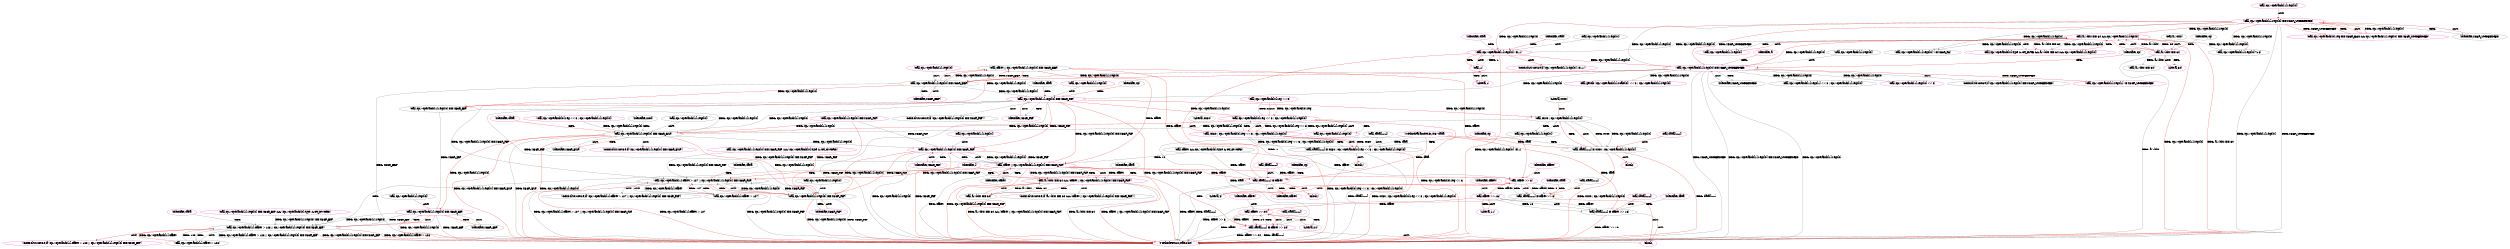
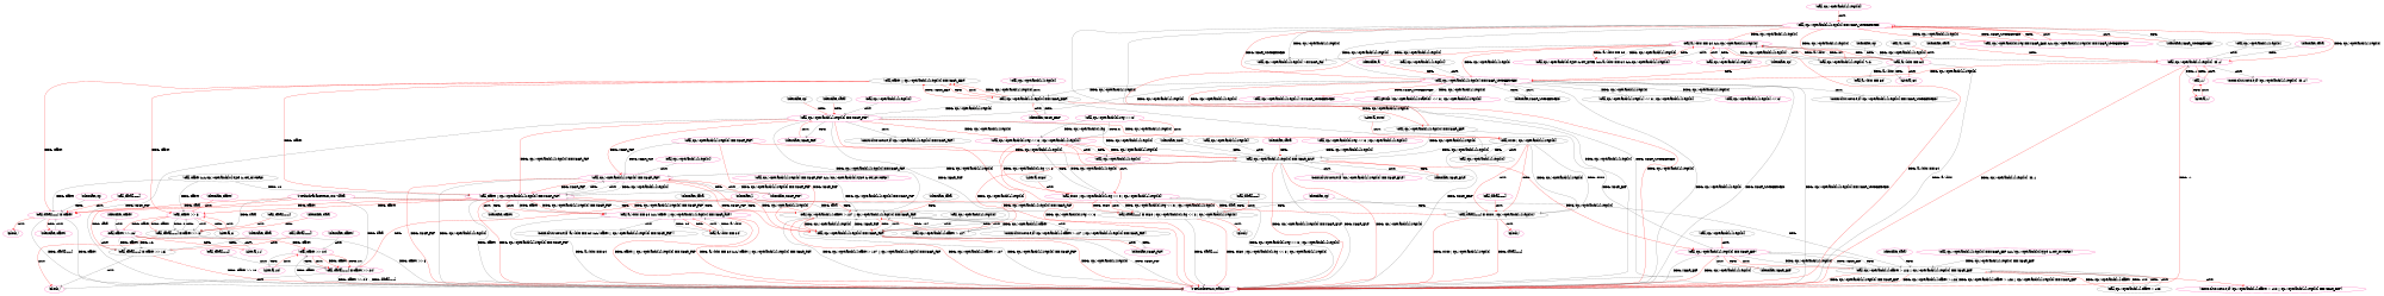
  digraph {
    node [color=deeppink]
    edge [arrowhead=tee color=gray40]
    n1 [label="(Call,op->operands[1].regs[0] == X86R_RIP)"]
    n2 [label="(Call,op->operands[0].reg << 3 | op->operands[1].regs[0])"]
    n3 [color=gray40 label="(Call,op->operands[1].regs[0] == X86R_ESP)"]
    n4 [label="(Call,op->operands[1].regs[0] == X86R_RIP)"]
    n5 [label="(Call,offset || op->operands[1].regs[0] == X86R_RIP)"]
    n6 [color=gray40 label="(Call,op->operands[1].offset > 127 || op->operands[1].regs[0] == X86R_RIP)"]
    n7 [color=gray40 label="(Call,op->operands[1].regs[0] == X86R_RIP)"]
    n8 [color=gray40 label="(Call,0x40 | op->operands[1].regs[0])"]
    n9 [color=gray40 label="(ControlStructure,if (op->operands[1].regs[0] == X86R_RIP))"]
    n10 [label="(MethodReturn,static int)"]
    n11 [label="(Identifier,X86R_RIP)"]
    n12 [label="(Call,0x80 | op->operands[0].reg << 3 | op->operands[1].regs[0])"]
    n13 [label="(Call,op->operands[1].regs[0])"]
    n14 [label="(Call,op->operands[1].regs[0] == X86R_EIP)"]
    n15 [color=gray40 label="(Identifier,X86R_ESP)"]
    n16 [label="(ControlStructure,if (op->operands[1].regs[0] == X86R_ESP))"]
    n17 [label="(Identifier,X86R_RIP)"]
    n18 [label="(Call,a->bits == 64 && (offset || op->operands[1].regs[0] == X86R_RIP))"]
    n19 [label="(Call,data[l++] = offset)"]
    n20 [label="(Call,offset >> 8)"]
    n21 [color=gray40 label="(Identifier,offset)"]
    n22 [color=gray40 label="(ControlStructure,if (op->operands[1].offset > 127 || op->operands[1].regs[0] == X86R_RIP))"]
    n23 [color=gray40 label="(Call,op->operands[1].offset > 127)"]
    n24 [label="(Identifier,X86R_RIP)"]
    n25 [color=gray40 label="(Call,data[l++] = 0x40 | op->operands[1].regs[0])"]
    n26 [color=gray40 label="(Call,op->operands[1].regs[0])"]
    n27 [label="(Call,op->operands[1].regs[0] == X86R_UNDEFINED)"]
    n28 [color=gray40 label="(Call,op->operands[1].regs[0] == X86R_EBP)"]
    n29 [color=gray40 label="(Identifier,X86R_UNDEFINED)"]
    n30 [color=gray40 label="(Call,op->operands[1].regs[1] << 3 | op->operands[1].regs[0])"]
    n31 [label="(Call,op->operands[1].regs[0] << 3)"]
    n32 [color=gray40 label="(ControlStructure,if (op->operands[1].regs[0] == X86R_UNDEFINED))"]
    n33 [label="(Call,op->operands[1].regs[1] != X86R_UNDEFINED)"]
    n34 [label="(Call,getsib (op->operands[1].scale[0]) << 3 | op->operands[1].regs[0])"]
    n35 [color=gray40 label="(Call,op->operands[1].regs[0] == X86R_EIP)"]
    n36 [color=gray40 label="(Call,offset || op->operands[1].regs[0] == X86R_EBP)"]
    n37 [label="(Identifier,X86R_EBP)"]
    n38 [label="(Call,a->bits == 64 && op->operands[1].regs[0])"]
    n39 [label="(Call,a->bits == 64)"]
    n40 [label="(Call,op->operands[1].regs[0] != -1)"]
    n41 [label="(Call,op->operands[1].regs[0])"]
    n42 [color=gray40 label="(Call,op->operands[1].regs[0] >= X86R_R8)"]
    n43 [color=gray40 label="(Call,op->operands[1].regs[0] % 6)"]
    n44 [label="(Call,op->operands[0].type & OT_BYTE && a->bits == 64 && op->operands[1].regs[0])"]
    n45 [color=gray40 label="(Call,a->bits == 64)"]
    n46 [label="(Literal,64)"]
    n47 [label="(Call,-1)"]
    n48 [label="(ControlStructure,if (op->operands[1].regs[0] != -1))"]
    n49 [label="(Call,op->operands[1].regs[0] == X86R_UNDEFINED)"]
    n50 [label="(Call,op->operands[0].reg == X86R_EAX && op->operands[1].regs[0] == X86R_UNDEFINED)"]
    n51 [color=gray40 label="(Identifier,X86R_UNDEFINED)"]
    n52 [label="(Literal,1)"]
    n53 [color=gray40 label="(Call,data[l++] = 0x80 | op->operands[0].reg << 3 | op->operands[1].regs[0])"]
    n54 [color=gray40 label="(Block,)"]
    n55 [color=gray40 label="(Call,op->operands[1].offset > 128 || op->operands[1].regs[0] == X86R_EIP)"]
    n56 [color=gray40 label="(Identifier,X86R_EIP)"]
    n57 [label="(ControlStructure,if (op->operands[1].offset > 128 || op->operands[1].regs[0] == X86R_EIP))"]
    n58 [color=gray40 label="(Call,op->operands[1].offset > 128)"]
    n59 [color=gray40 label="(Call,a->bits == 64)"]
    n60 [color=gray40 label="(ControlStructure,if (a->bits == 64 && (offset || op->operands[1].regs[0] == X86R_RIP)))"]
    n61 [label="(Block,)"]
    n62 [label="(Identifier,offset)"]
    n63 [color=gray40 label="(Call,data[l++] = offset >> 8)"]
    n64 [label="(Call,offset >> 16)"]
    n65 [color=gray40 label="(Literal,8)"]
    n66 [label="(Block,)"]
    n67 [color=gray40 label="(Call,data[l++] = offset >> 16)"]
    n68 [label="(Call,offset >> 24)"]
    n69 [label="(Literal,11)"]
    n70 [label="(Call,data[l++] = offset >> 24)"]
    n71 [label="(Literal,24)"]
    n72 [label="(Block,)"]
    n73 [label="(Call,data[l++])"]
    n74 [label="(Identifier,data)"]
    n75 [label="(Identifier,a)"]
    n76 [label="(Identifier,data)"]
    n77 [label="(Call,op->operands[0].reg << 3 | op->operands[1].regs[0])"]
    n78 [label="(Call,op->operands[1].regs[0] == X86R_RIP)"]
    n79 [label="(Call,data[l++])"]
    n80 [color=gray40 label="(Call,op->operands[1].regs[0])"]
    n81 [label="(Identifier,data)"]
    n82 [color=gray40 label="(Call,offset && op->operands[0].type & OT_QWORD)"]
    n83 [color=gray40 label="(Literal,0x80)"]
    n84 [label="(Call,op->operands[1].regs[0] == X86R_EIP && (op->operands[0].type & OT_DWORD))"]
    n85 [label="(Call,op->operands[1].regs[0])"]
    n86 [color=gray40 label="(Call,a->bits)"]
    n87 [color=gray40 label="(Identifier,op)"]
    n88 [color=gray40 label="(Call,data[l++])"]
    n89 [label="(Call,op->operands[1].regs[0])"]
    n90 [label="(Identifier,l)"]
    n91 [color=gray40 label="(Identifier,data)"]
    n92 [label="(Identifier,op)"]
    n93 [label="(Identifier,offset)"]
    n94 [color=gray40 label="(Identifier,data)"]
    n95 [label="(Identifier,offset)"]
    n96 [color=gray40 label="(Literal,0x40)"]
    n97 [color=gray40 label="(Identifier,data)"]
    n98 [label="(Identifier,offset)"]
    n99 [label="(Identifier,op)"]
    n100 [label="(Identifier,data)"]
    n101 [label="(Call,op->operands[1].regs[0])"]
    n102 [label="(Call,op->operands[1].regs[0])"]
    n103 [color=gray40 label="(Call,op->operands[1].regs[0])"]
    n104 [color=gray40 label="(Call,op->operands[1].regs[0])"]
    n105 [color=gray40 label="(Call,data[l++])"]
    n106 [color=gray40 label="(Identifier,mod)"]
    n107 [color=gray40 label="(Call,op->operands[1].regs[0])"]
    n108 [label="(MethodParameterIn,ut8 *data)"]
    n109 [label="(Call,data[l++])"]
    n110 [label="(Identifier,data)"]
    n111 [color=gray40 label="(Identifier,op)"]
    n112 [label="(Call,op->operands[1].regs[0] == X86R_RIP && (op->operands[0].type & OT_QWORD))"]
    n113 [color=gray40 label="(Identifier,data)"]
    n114 [label="(Call,op->operands[0].reg << 3)"]
    n115 [label="(Call,data[l++])"]
    n116 [color=gray40 label="(Identifier,op)"]
    n117 [color=gray40 label="(Call,op->operands[1].regs[0])"]
    n1 -> n2 [arrowhead=odot color=red label="DDG: op->operands[1].regs[0]"]
    n1 -> n3 [arrowhead=odot label="DDG: op->operands[1].regs[0]"]
    n1 -> n4 [color=red label="DDG: X86R_RIP"]
    n1 -> n5 [arrowhead=odot color=red label="DDG: op->operands[1].regs[0] == X86R_RIP"]
    n1 -> n6 [label="DDG: op->operands[1].regs[0] == X86R_RIP"]
    n1 -> n7 [arrowhead=odot label="DDG: X86R_RIP"]
    n1 -> n8 [color=red label="DDG: op->operands[1].regs[0]"]
    n1 -> n9 [arrowhead=odot label="AST: "]
    n1 -> n10 [label="DDG: X86R_RIP"]
    n1 -> n10 [arrowhead=odot color=red label="DDG: op->operands[1].regs[0] == X86R_RIP"]
    n1 -> n11 [label="CFG: "]
    n2 -> n3 [arrowhead=odot color=red label="DDG: op->operands[1].regs[0]"]
    n2 -> n10 [color=red label="DDG: op->operands[0].reg << 3"]
    n2 -> n12 [color=red label="AST: "]
    n2 -> n12 [arrowhead=odot color=red label="DDG: op->operands[0].reg << 3"]
    n2 -> n12 [label="DDG: op->operands[1].regs[0]"]
    n2 -> n13 [label="CFG: "]
    n3 -> n4 [arrowhead=odot label="DDG: op->operands[1].regs[0]"]
    n3 -> n7 [color=red label="DDG: op->operands[1].regs[0]"]
    n3 -> n10 [arrowhead=odot color=red label="DDG: op->operands[1].regs[0]"]
    n3 -> n10 [arrowhead=odot color=red label="DDG: op->operands[1].regs[0] == X86R_ESP"]
    n3 -> n10 [arrowhead=odot label="DDG: X86R_ESP"]
    n3 -> n14 [color=red label="DDG: op->operands[1].regs[0]"]
    n3 -> n15 [arrowhead=odot color=red label="CFG: "]
    n3 -> n16 [label="AST: "]
    n4 -> n5 [arrowhead=odot label="AST: "]
    n4 -> n5 [label="DDG: op->operands[1].regs[0]"]
    n4 -> n5 [arrowhead=odot color=red label="DDG: X86R_RIP"]
    n4 -> n7 [arrowhead=odot color=red label="DDG: op->operands[1].regs[0]"]
    n4 -> n7 [color=red label="DDG: X86R_RIP"]
    n4 -> n10 [arrowhead=odot color=red label="DDG: X86R_RIP"]
    n4 -> n10 [label="DDG: op->operands[1].regs[0]"]
    n4 -> n17 [label="CFG: "]
    n5 -> n4 [label="CFG: "]
    n5 -> n6 [color=red label="DDG: op->operands[1].regs[0] == X86R_RIP"]
    n5 -> n10 [arrowhead=odot label="DDG: offset"]
    n5 -> n10 [arrowhead=odot color=red label="DDG: op->operands[1].regs[0] == X86R_RIP"]
    n5 -> n18 [color=red label="AST: "]
    n5 -> n18 [label="DDG: offset"]
    n5 -> n18 [color=red label="DDG: op->operands[1].regs[0] == X86R_RIP"]
    n5 -> n19 [color=red label="DDG: offset"]
    n5 -> n20 [color=red label="DDG: offset"]
    n5 -> n21 [label="CFG: "]
    n6 -> n7 [color=red label="CFG: "]
    n6 -> n10 [arrowhead=odot label="DDG: op->operands[1].offset > 127 || op->operands[1].regs[0] == X86R_RIP"]
    n6 -> n10 [color=red label="DDG: op->operands[1].offset > 127"]
    n6 -> n10 [arrowhead=odot label="DDG: op->operands[1].regs[0] == X86R_RIP"]
    n6 -> n22 [label="AST: "]
    n6 -> n23 [label="CFG: "]
    n7 -> n6 [label="AST: "]
    n7 -> n6 [arrowhead=odot color=red label="DDG: op->operands[1].regs[0]"]
    n7 -> n6 [label="DDG: X86R_RIP"]
    n7 -> n10 [arrowhead=odot label="DDG: X86R_RIP"]
    n7 -> n10 [arrowhead=odot color=red label="DDG: op->operands[1].regs[0]"]
    n7 -> n24 [arrowhead=odot label="CFG: "]
    n8 -> n3 [arrowhead=odot label="DDG: op->operands[1].regs[0]"]
    n8 -> n25 [arrowhead=odot color=red label="AST: "]
    n8 -> n25 [arrowhead=odot label="DDG: 0x40"]
    n8 -> n25 [label="DDG: op->operands[1].regs[0]"]
    n8 -> n26 [label="CFG: "]
    n11 -> n1 [arrowhead=odot color=red label="AST: "]
    n12 -> n2 [label="CFG: "]
    n12 -> n10 [arrowhead=odot label="DDG: op->operands[0].reg << 3 | op->operands[1].regs[0]"]
    n12 -> n53 [color=red label="AST: "]
    n12 -> n53 [color=red label="DDG: 0x80"]
    n12 -> n53 [arrowhead=odot label="DDG: op->operands[0].reg << 3 | op->operands[1].regs[0]"]
    n13 -> n2 [arrowhead=odot color=red label="AST: "]
    n14 -> n10 [arrowhead=odot label="DDG: X86R_EIP"]
    n14 -> n10 [color=red label="DDG: op->operands[1].regs[0]"]
    n14 -> n55 [arrowhead=odot color=red label="AST: "]
    n14 -> n55 [label="DDG: op->operands[1].regs[0]"]
    n14 -> n55 [arrowhead=odot label="DDG: X86R_EIP"]
    n14 -> n56 [arrowhead=odot color=red label="CFG: "]
    n15 -> n3 [arrowhead=odot label="AST: "]
    n17 -> n4 [color=red label="AST: "]
    n18 -> n5 [arrowhead=odot label="CFG: "]
    n18 -> n10 [color=red label="DDG: a->bits == 64 && (offset || op->operands[1].regs[0] == X86R_RIP)"]
    n18 -> n10 [label="DDG: a->bits == 64"]
    n18 -> n10 [color=red label="DDG: offset || op->operands[1].regs[0] == X86R_RIP"]
    n18 -> n59 [color=red label="CFG: "]
    n18 -> n60 [arrowhead=odot label="AST: "]
    n19 -> n10 [label="DDG: offset"]
    n19 -> n10 [label="DDG: data[l++]"]
    n19 -> n61 [color=red label="AST: "]
    n19 -> n62 [color=red label="CFG: "]
    n20 -> n63 [label="AST: "]
    n20 -> n63 [arrowhead=odot color=red label="DDG: offset"]
    n20 -> n63 [label="DDG: 8"]
    n20 -> n64 [arrowhead=odot color=red label="DDG: offset"]
    n20 -> n65 [arrowhead=odot color=red label="CFG: "]
    n21 -> n5 [color=red label="AST: "]
    n23 -> n6 [label="AST: "]
    n23 -> n6 [arrowhead=odot label="DDG: op->operands[1].offset"]
    n23 -> n6 [color=red label="DDG: 127"]
    n24 -> n7 [arrowhead=odot color=red label="AST: "]
    n25 -> n8 [arrowhead=odot color=red label="CFG: "]
    n25 -> n10 [color=red label="DDG: 0x40 | op->operands[1].regs[0]"]
    n25 -> n10 [arrowhead=odot color=red label="DDG: data[l++]"]
    n25 -> n72 [color=red label="AST: "]
    n26 -> n8 [arrowhead=odot label="AST: "]
    n27 -> n1 [arrowhead=odot label="DDG: op->operands[1].regs[0]"]
    n27 -> n10 [arrowhead=odot label="DDG: op->operands[1].regs[0] == X86R_UNDEFINED"]
    n27 -> n10 [arrowhead=odot label="DDG: op->operands[1].regs[0]"]
    n27 -> n10 [arrowhead=odot label="DDG: X86R_UNDEFINED"]
    n27 -> n28 [label="DDG: op->operands[1].regs[0]"]
    n27 -> n29 [arrowhead=odot label="CFG: "]
    n27 -> n30 [arrowhead=odot label="DDG: op->operands[1].regs[0]"]
    n27 -> n31 [arrowhead=odot label="DDG: op->operands[1].regs[0]"]
    n27 -> n32 [arrowhead=odot label="AST: "]
    n27 -> n33 [arrowhead=odot color=red label="DDG: X86R_UNDEFINED"]
    n27 -> n34 [arrowhead=odot label="DDG: op->operands[1].regs[0]"]
    n27 -> n35 [arrowhead=odot color=red label="DDG: op->operands[1].regs[0]"]
    n28 -> n1 [arrowhead=odot label="DDG: op->operands[1].regs[0]"]
    n28 -> n10 [arrowhead=odot label="DDG: X86R_EBP"]
    n28 -> n35 [color=red label="DDG: op->operands[1].regs[0]"]
    n28 -> n36 [color=red label="AST: "]
    n28 -> n36 [color=red label="DDG: op->operands[1].regs[0]"]
    n28 -> n36 [color=red label="DDG: X86R_EBP"]
    n28 -> n37 [arrowhead=odot label="CFG: "]
    n29 -> n27 [label="AST: "]
    n35 -> n3 [label="DDG: op->operands[1].regs[0]"]
    n35 -> n14 [arrowhead=odot label="DDG: X86R_EIP"]
    n36 -> n5 [color=red label="DDG: offset"]
    n36 -> n19 [arrowhead=odot color=red label="DDG: offset"]
    n36 -> n20 [color=red label="DDG: offset"]
    n36 -> n28 [color=red label="CFG: "]
    n37 -> n28 [arrowhead=odot color=red label="AST: "]
    n38 -> n10 [arrowhead=odot color=red label="DDG: op->operands[1].regs[0]"]
    n38 -> n10 [color=red label="DDG: a->bits == 64"]
    n38 -> n27 [arrowhead=odot color=red label="DDG: op->operands[1].regs[0]"]
    n38 -> n39 [arrowhead=odot color=red label="CFG: "]
    n38 -> n40 [arrowhead=odot label="DDG: op->operands[1].regs[0]"]
    n38 -> n41 [label="CFG: "]
    n38 -> n42 [label="DDG: op->operands[1].regs[0]"]
    n38 -> n43 [label="DDG: op->operands[1].regs[0]"]
    n38 -> n44 [arrowhead=odot label="AST: "]
    n38 -> n44 [color=red label="DDG: a->bits == 64"]
    n38 -> n44 [label="DDG: op->operands[1].regs[0]"]
    n39 -> n10 [label="DDG: a->bits"]
    n39 -> n38 [label="AST: "]
    n39 -> n38 [color=red label="DDG: a->bits"]
    n39 -> n38 [label="DDG: 64"]
    n39 -> n45 [arrowhead=odot label="DDG: a->bits"]
    n39 -> n46 [label="CFG: "]
    n40 -> n10 [color=red label="DDG: op->operands[1].regs[0] != -1"]
    n40 -> n10 [arrowhead=odot color=red label="DDG: -1"]
    n40 -> n27 [arrowhead=odot color=red label="DDG: op->operands[1].regs[0]"]
    n40 -> n47 [arrowhead=odot color=red label="CFG: "]
-   n40 -> n48 [color=red label="AST: "]
+   n40 -> n48 [label="AST: "]
    n41 -> n38 [color=red label="AST: "]
    n44 -> n38 [color=red label="CFG: "]
    n46 -> n39 [arrowhead=odot color=red label="AST: "]
    n47 -> n40 [arrowhead=odot color=red label="AST: "]
    n47 -> n40 [label="DDG: 1"]
    n47 -> n52 [color=red label="CFG: "]
    n49 -> n10 [arrowhead=odot label="DDG: op->operands[1].regs[0]"]
    n49 -> n10 [arrowhead=odot label="DDG: X86R_UNDEFINED"]
    n49 -> n27 [arrowhead=odot label="DDG: op->operands[1].regs[0]"]
    n49 -> n27 [arrowhead=odot color=red label="DDG: X86R_UNDEFINED"]
    n49 -> n38 [arrowhead=odot color=red label="DDG: op->operands[1].regs[0]"]
    n49 -> n40 [color=red label="DDG: op->operands[1].regs[0]"]
    n49 -> n42 [label="DDG: op->operands[1].regs[0]"]
    n49 -> n43 [arrowhead=odot color=red label="DDG: op->operands[1].regs[0]"]
    n49 -> n50 [arrowhead=odot color=red label="AST: "]
    n49 -> n50 [arrowhead=odot color=red label="DDG: op->operands[1].regs[0]"]
    n49 -> n50 [arrowhead=odot color=red label="DDG: X86R_UNDEFINED"]
    n49 -> n51 [label="CFG: "]
    n50 -> n49 [arrowhead=odot color=red label="CFG: "]
    n51 -> n49 [color=red label="AST: "]
    n52 -> n47 [color=red label="AST: "]
    n53 -> n10 [arrowhead=odot color=red label="DDG: 0x80 | op->operands[0].reg << 3 | op->operands[1].regs[0]"]
    n53 -> n10 [label="DDG: data[l++]"]
    n53 -> n12 [arrowhead=odot label="CFG: "]
    n53 -> n54 [color=red label="AST: "]
    n55 -> n10 [arrowhead=odot color=red label="DDG: op->operands[1].regs[0] == X86R_EIP"]
    n55 -> n10 [arrowhead=odot color=red label="DDG: op->operands[1].offset > 128"]
    n55 -> n10 [label="DDG: op->operands[1].offset > 128 || op->operands[1].regs[0] == X86R_EIP"]
    n55 -> n14 [arrowhead=odot label="CFG: "]
    n55 -> n57 [color=red label="AST: "]
    n55 -> n58 [arrowhead=odot label="CFG: "]
    n56 -> n14 [label="AST: "]
    n58 -> n55 [arrowhead=odot label="AST: "]
    n58 -> n55 [arrowhead=odot color=red label="DDG: op->operands[1].offset"]
    n58 -> n55 [label="DDG: 128"]
    n59 -> n18 [arrowhead=odot color=red label="AST: "]
    n59 -> n18 [label="DDG: a->bits"]
    n59 -> n18 [arrowhead=odot label="DDG: 64"]
    n62 -> n19 [arrowhead=odot label="AST: "]
    n63 -> n10 [arrowhead=odot label="DDG: offset >> 8"]
    n63 -> n20 [arrowhead=odot label="CFG: "]
    n63 -> n66 [color=red label="AST: "]
    n64 -> n67 [label="AST: "]
    n64 -> n67 [label="DDG: offset"]
    n64 -> n67 [label="DDG: 16"]
    n64 -> n68 [color=red label="DDG: offset"]
    n64 -> n69 [arrowhead=odot color=red label="CFG: "]
    n65 -> n20 [color=red label="AST: "]
    n67 -> n10 [color=red label="DDG: offset >> 16"]
    n67 -> n66 [label="AST: "]
    n68 -> n10 [label="DDG: offset"]
    n68 -> n70 [color=red label="AST: "]
    n68 -> n70 [color=red label="DDG: offset"]
    n68 -> n70 [color=red label="DDG: 24"]
    n68 -> n71 [arrowhead=odot label="CFG: "]
-   n69 -> n64 [arrowhead=odot color=red label="AST: "]
+   n69 -> n64 [arrowhead=odot label="AST: "]
    n70 -> n10 [arrowhead=odot label="DDG: offset >> 24"]
    n70 -> n10 [label="DDG: data[l++]"]
    n70 -> n66 [arrowhead=odot label="AST: "]
    n70 -> n68 [label="CFG: "]
    n71 -> n68 [color=red label="AST: "]
    n73 -> n19 [color=red label="AST: "]
    n74 -> n63 [color=red label="CFG: "]
    n75 -> n27 [arrowhead=odot color=red label="CFG: "]
    n76 -> n3 [color=red label="CFG: "]
    n77 -> n3 [label="DDG: op->operands[1].regs[0]"]
    n78 -> n3 [arrowhead=odot color=red label="DDG: op->operands[1].regs[0]"]
    n78 -> n4 [arrowhead=odot label="DDG: X86R_RIP"]
    n78 -> n7 [color=red label="DDG: X86R_RIP"]
    n79 -> n67 [arrowhead=odot color=red label="AST: "]
    n80 -> n7 [label="AST: "]
    n81 -> n55 [label="CFG: "]
    n82 -> n5 [label="DDG: 16"]
    n82 -> n19 [label="DDG: offset"]
    n82 -> n20 [label="DDG: offset"]
    n83 -> n12 [arrowhead=odot color=red label="AST: "]
    n84 -> n55 [label="DDG: op->operands[1].regs[0] == X86R_EIP"]
    n85 -> n4 [arrowhead=odot label="AST: "]
    n86 -> n39 [color=red label="AST: "]
    n87 -> n1 [arrowhead=odot color=red label="CFG: "]
    n88 -> n63 [arrowhead=odot color=red label="AST: "]
    n89 -> n49 [color=red label="AST: "]
    n90 -> n6 [color=red label="CFG: "]
    n90 -> n18 [label="CFG: "]
    n90 -> n55 [label="CFG: "]
    n90 -> n70 [arrowhead=odot color=red label="CFG: "]
    n91 -> n18 [arrowhead=odot label="CFG: "]
    n92 -> n19 [label="CFG: "]
    n93 -> n64 [arrowhead=odot label="AST: "]
    n94 -> n1 [color=red label="CFG: "]
    n95 -> n68 [arrowhead=odot label="AST: "]
    n96 -> n8 [arrowhead=odot color=red label="AST: "]
    n97 -> n40 [color=red label="CFG: "]
    n98 -> n20 [arrowhead=odot color=red label="AST: "]
    n99 -> n25 [label="CFG: "]
    n99 -> n53 [label="CFG: "]
    n100 -> n67 [arrowhead=odot label="CFG: "]
    n101 -> n28 [label="AST: "]
    n102 -> n1 [label="AST: "]
    n103 -> n27 [arrowhead=odot label="AST: "]
    n104 -> n14 [arrowhead=odot color=red label="AST: "]
    n105 -> n53 [arrowhead=odot color=red label="AST: "]
    n106 -> n3 [arrowhead=odot label="CFG: "]
    n107 -> n40 [arrowhead=odot label="AST: "]
    n108 -> n19 [color=red label="DDG: data"]
    n108 -> n25 [arrowhead=odot color=red label="DDG: data"]
    n108 -> n53 [label="DDG: data"]
+   n108 -> n63 [label="DDG: data"]
    n108 -> n67 [arrowhead=odot color=red label="DDG: data"]
    n108 -> n70 [arrowhead=odot label="DDG: data"]
    n109 -> n70 [label="AST: "]
    n110 -> n40 [arrowhead=odot label="CFG: "]
    n111 -> n27 [color=red label="CFG: "]
    n112 -> n5 [arrowhead=odot label="DDG: op->operands[1].regs[0] == X86R_RIP"]
    n112 -> n6 [label="DDG: op->operands[1].regs[0] == X86R_RIP"]
    n113 -> n6 [arrowhead=odot color=red label="CFG: "]
    n114 -> n2 [arrowhead=odot color=red label="AST: "]
    n114 -> n2 [label="DDG: op->operands[0].reg"]
    n114 -> n2 [arrowhead=odot label="DDG: 3"]
    n115 -> n25 [color=red label="AST: "]
    n116 -> n39 [arrowhead=odot label="CFG: "]
    n117 -> n3 [arrowhead=odot label="AST: "]
  }
